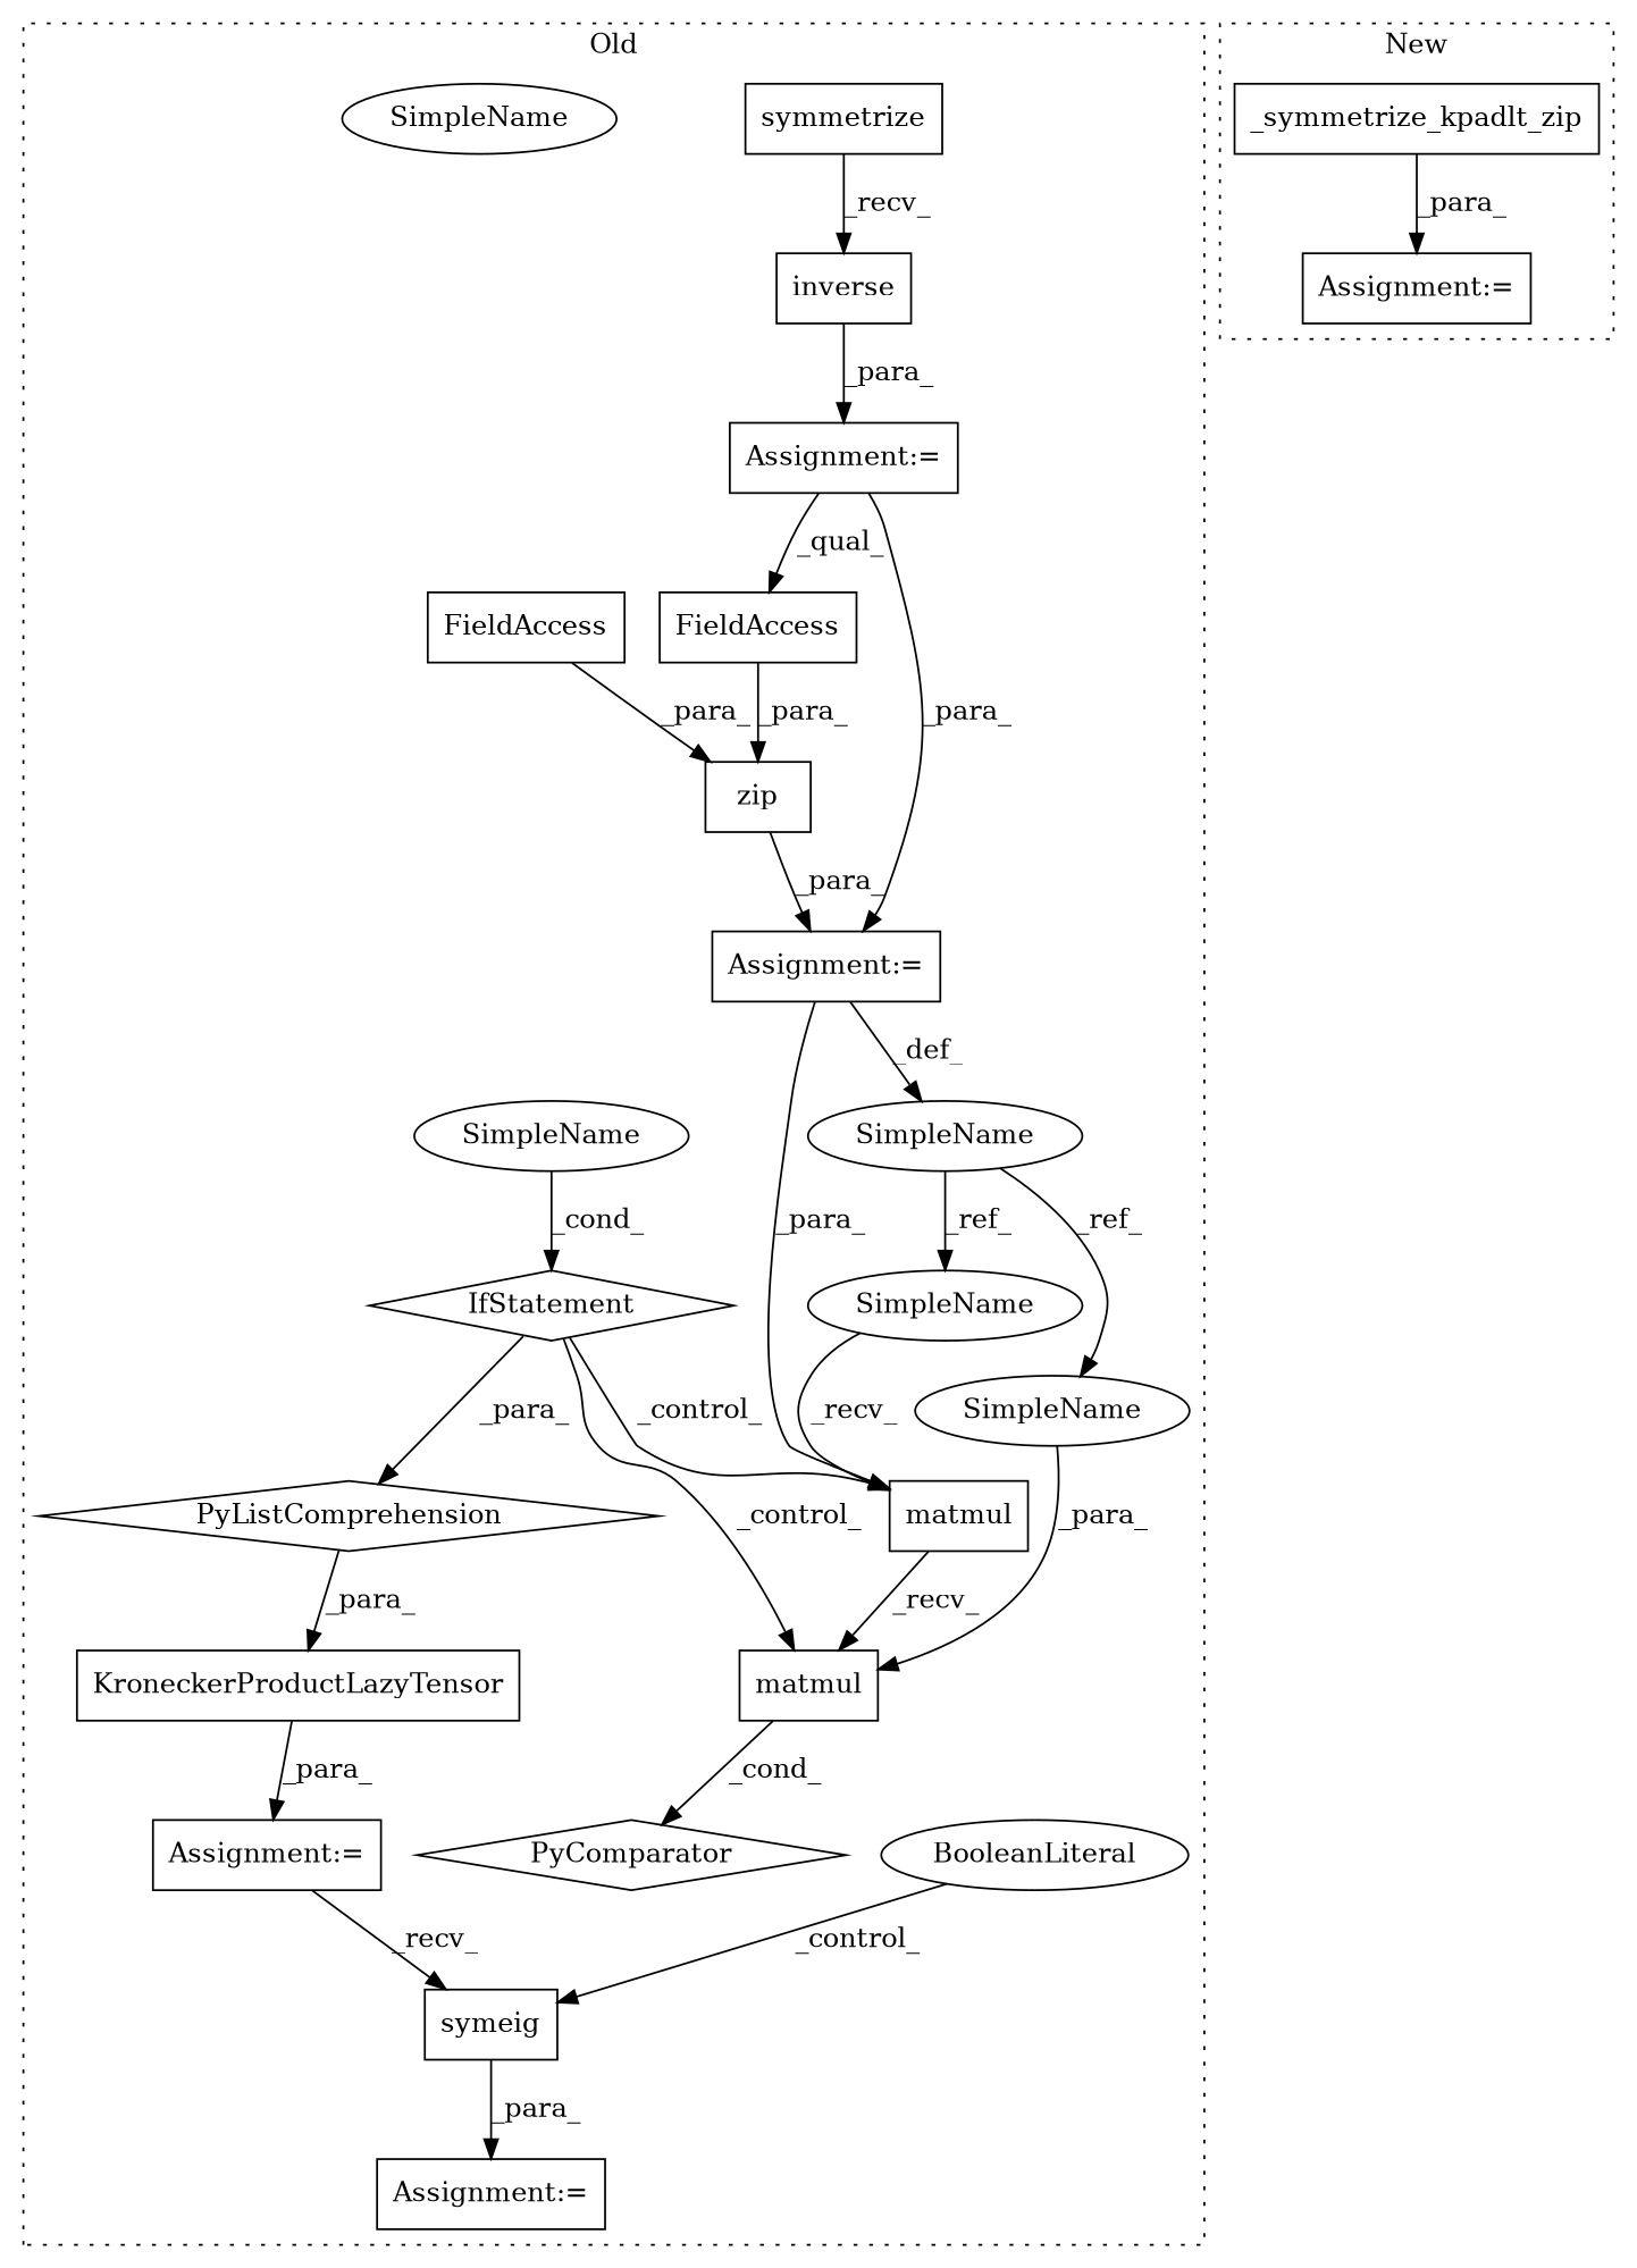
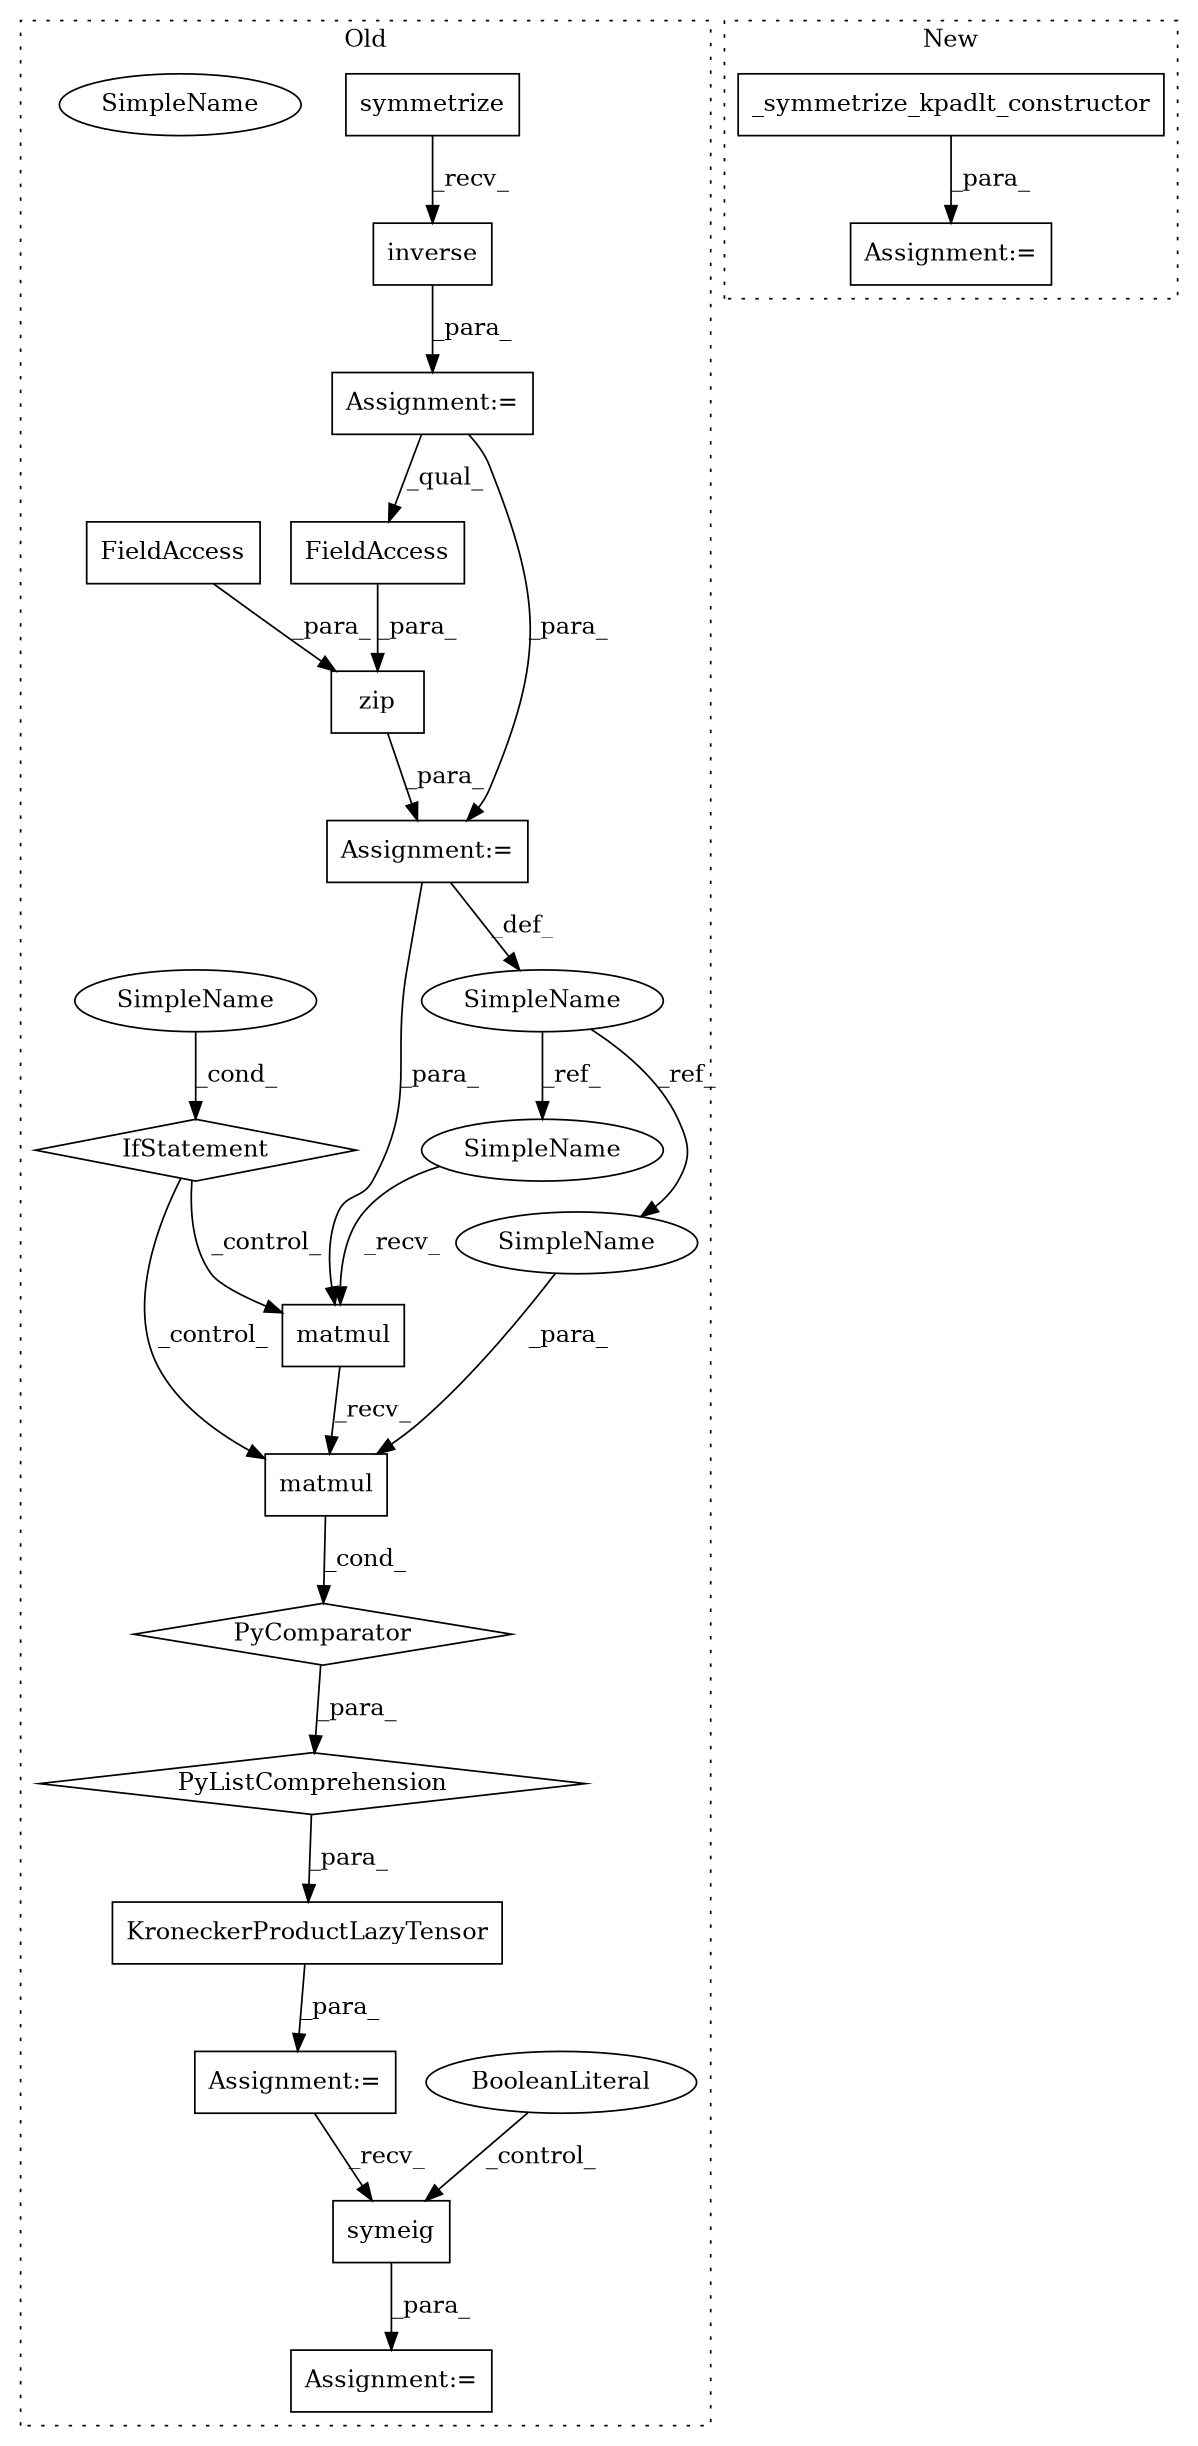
  digraph {
    node [a=32 l=1 s=7052 shape=box]
    n1 [l="7,1" label=symeig s="7171,7182"]
    n2 [l="4,1" label=zip s="7059,7104"]
    n3 [a=113 l=62 label=PyComparator shape=diamond]
    n4 [l=6 label=symmetrize s=6869]
    n5 [a=9 l=4 label=BooleanLiteral s=7178 shape=ellipse]
    n6 [a=22 l=25 label=FieldAccess s=7079]
    n7 [l="7,1" label=matmul s="6949,6957"]
    n8 [l="42,-5" label=KroneckerProductLazyTensor s="6905,7122"]
    n9 [l="7,1" label=matmul s="6959,6967"]
    n10 [a=22 l=15 label=FieldAccess s=7063]
    n11 [a=42 l=5 label=SimpleName s=7109 shape=ellipse]
    n12 [a=42 label=SimpleName s=7055 shape=ellipse]
    n13 [a=25 l=62 label=IfStatement shape=diamond]
    n14 [a=7 l=2 label="Assignment:=" s=7159]
    n15 [a=7 label="Assignment:=" s=6904]
    n16 [a=109 l=175 label=PyListComprehension s=6947 shape=diamond]
    n17 [a=7 l=62 label="Assignment:="]
    n18 [l=9 label=inverse s=6876]
    n19 [a=7 label="Assignment:=" s=6864]
    n20 [a=42 label=SimpleName s=6947 shape=ellipse]
    n21 [a=42 label=SimpleName s=6966 shape=ellipse]
    n22 [a=42 l=5 label=SimpleName s=7109 shape=ellipse]
-   n23 [l="31,1" label=_symmetrize_kpadlt_zip s="7200,7237"]
+   n23 [l="31,1" label=_symmetrize_kpadlt_constructor s="7200,7237"]
    n24 [a=7 l=2 label="Assignment:=" s=7198]
    subgraph cluster_1 {
      label=Old
      style=dotted
      n1
      n2
      n3
      n4
      n5
      n6
      n7
      n8
      n9
      n10
      n11
      n12
      n13
      n14
      n15
      n16
      n17
      n18
      n19
      n20
      n21
      n22
    }
    subgraph cluster_2 {
      label=New
      style=dotted
      n23
      n24
    }
    n1 -> n14 [label=_para_]
    n2 -> n17 [label=_para_]
-   n13 -> n16 [label=_para_]
+   n3 -> n16 [label=_para_]
    n4 -> n18 [label=_recv_]
    n5 -> n1 [label=_control_]
    n6 -> n2 [label=_para_]
    n7 -> n9 [label=_recv_]
    n8 -> n15 [label=_para_]
    n9 -> n3 [label=_cond_]
    n10 -> n2 [label=_para_]
    n12 -> n20 [label=_ref_]
    n12 -> n21 [label=_ref_]
    n13 -> n7 [label=_control_]
    n13 -> n9 [label=_control_]
    n15 -> n1 [label=_recv_]
    n16 -> n8 [label=_para_]
    n17 -> n7 [label=_para_]
    n17 -> n12 [label=_def_]
    n18 -> n19 [label=_para_]
    n19 -> n6 [label=_qual_]
    n19 -> n17 [label=_para_]
    n20 -> n7 [label=_recv_]
    n21 -> n9 [label=_para_]
    n22 -> n13 [label=_cond_]
    n23 -> n24 [label=_para_]
  }
